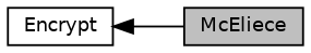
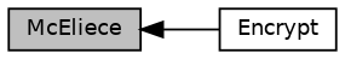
  digraph {
    rankdir=LR
    node [color=black fontname=Helvetica fontsize=10 shape=box style=filled]
    n1 [fillcolor=grey75 fontcolor=black height=0.2 label=McEliece width=0.4]
    n2 [fillcolor=white height=0.2 label=Encrypt width=0.4]
-   n2 -> n1 [dir=back fontname=Helvetica fontsize=10 labelfontname=Helvetica labelfontsize=10 shape=plaintext style=solid]
+   n1 -> n2 [dir=back fontname=Helvetica fontsize=10 labelfontname=Helvetica labelfontsize=10 shape=plaintext style=solid]
  }
